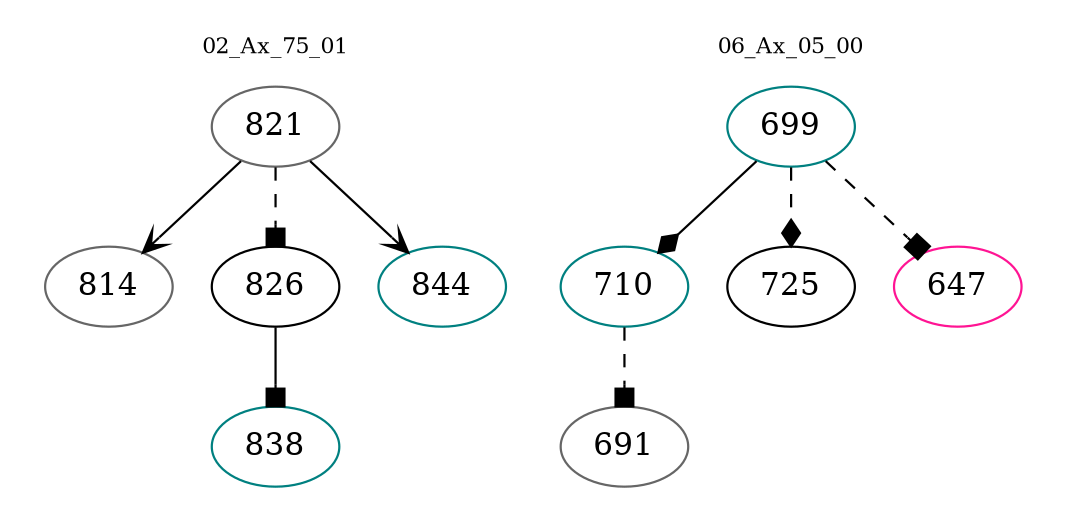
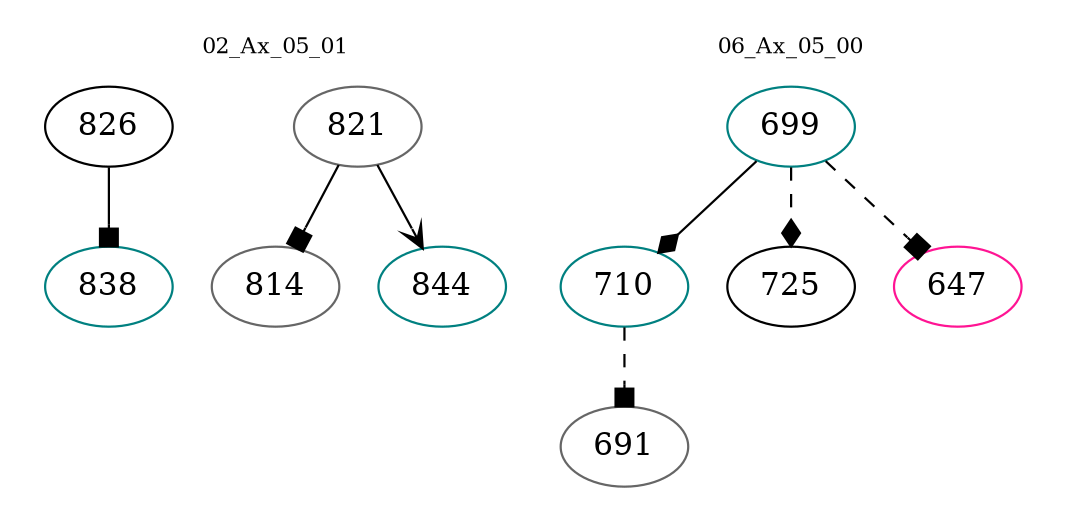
  digraph {
    node [color=teal]
    edge [arrowhead=box color=black style=solid]
    n1 [color=gray40 label=821]
    n2 [color=gray40 label=814]
    n3 [color=black label=826]
    n4 [label=844]
    n5 [label=838]
    n6 [label=699]
    n7 [label=710]
    n8 [color=black label=725]
    n9 [color=deeppink label=647]
    n10 [color=gray40 label=691]
    subgraph cluster_1 {
      color=white
      fontsize=10
-     label="02_Ax_75_01"
+     label="02_Ax_05_01"
      n1
      n2
      n3
      n4
      n5
    }
    subgraph cluster_2 {
      color=white
      fontsize=10
      label="06_Ax_05_00"
      n6
      n7
      n8
      n9
      n10
    }
-   n1 -> n2 [arrowhead=vee]
-   n1 -> n3 [style=dashed]
+   n1 -> n2
    n1 -> n4 [arrowhead=vee]
    n3 -> n5
    n6 -> n7 [arrowhead=diamond]
    n6 -> n8 [arrowhead=diamond style=dashed]
    n6 -> n9 [style=dashed]
    n7 -> n10 [style=dashed]
  }
